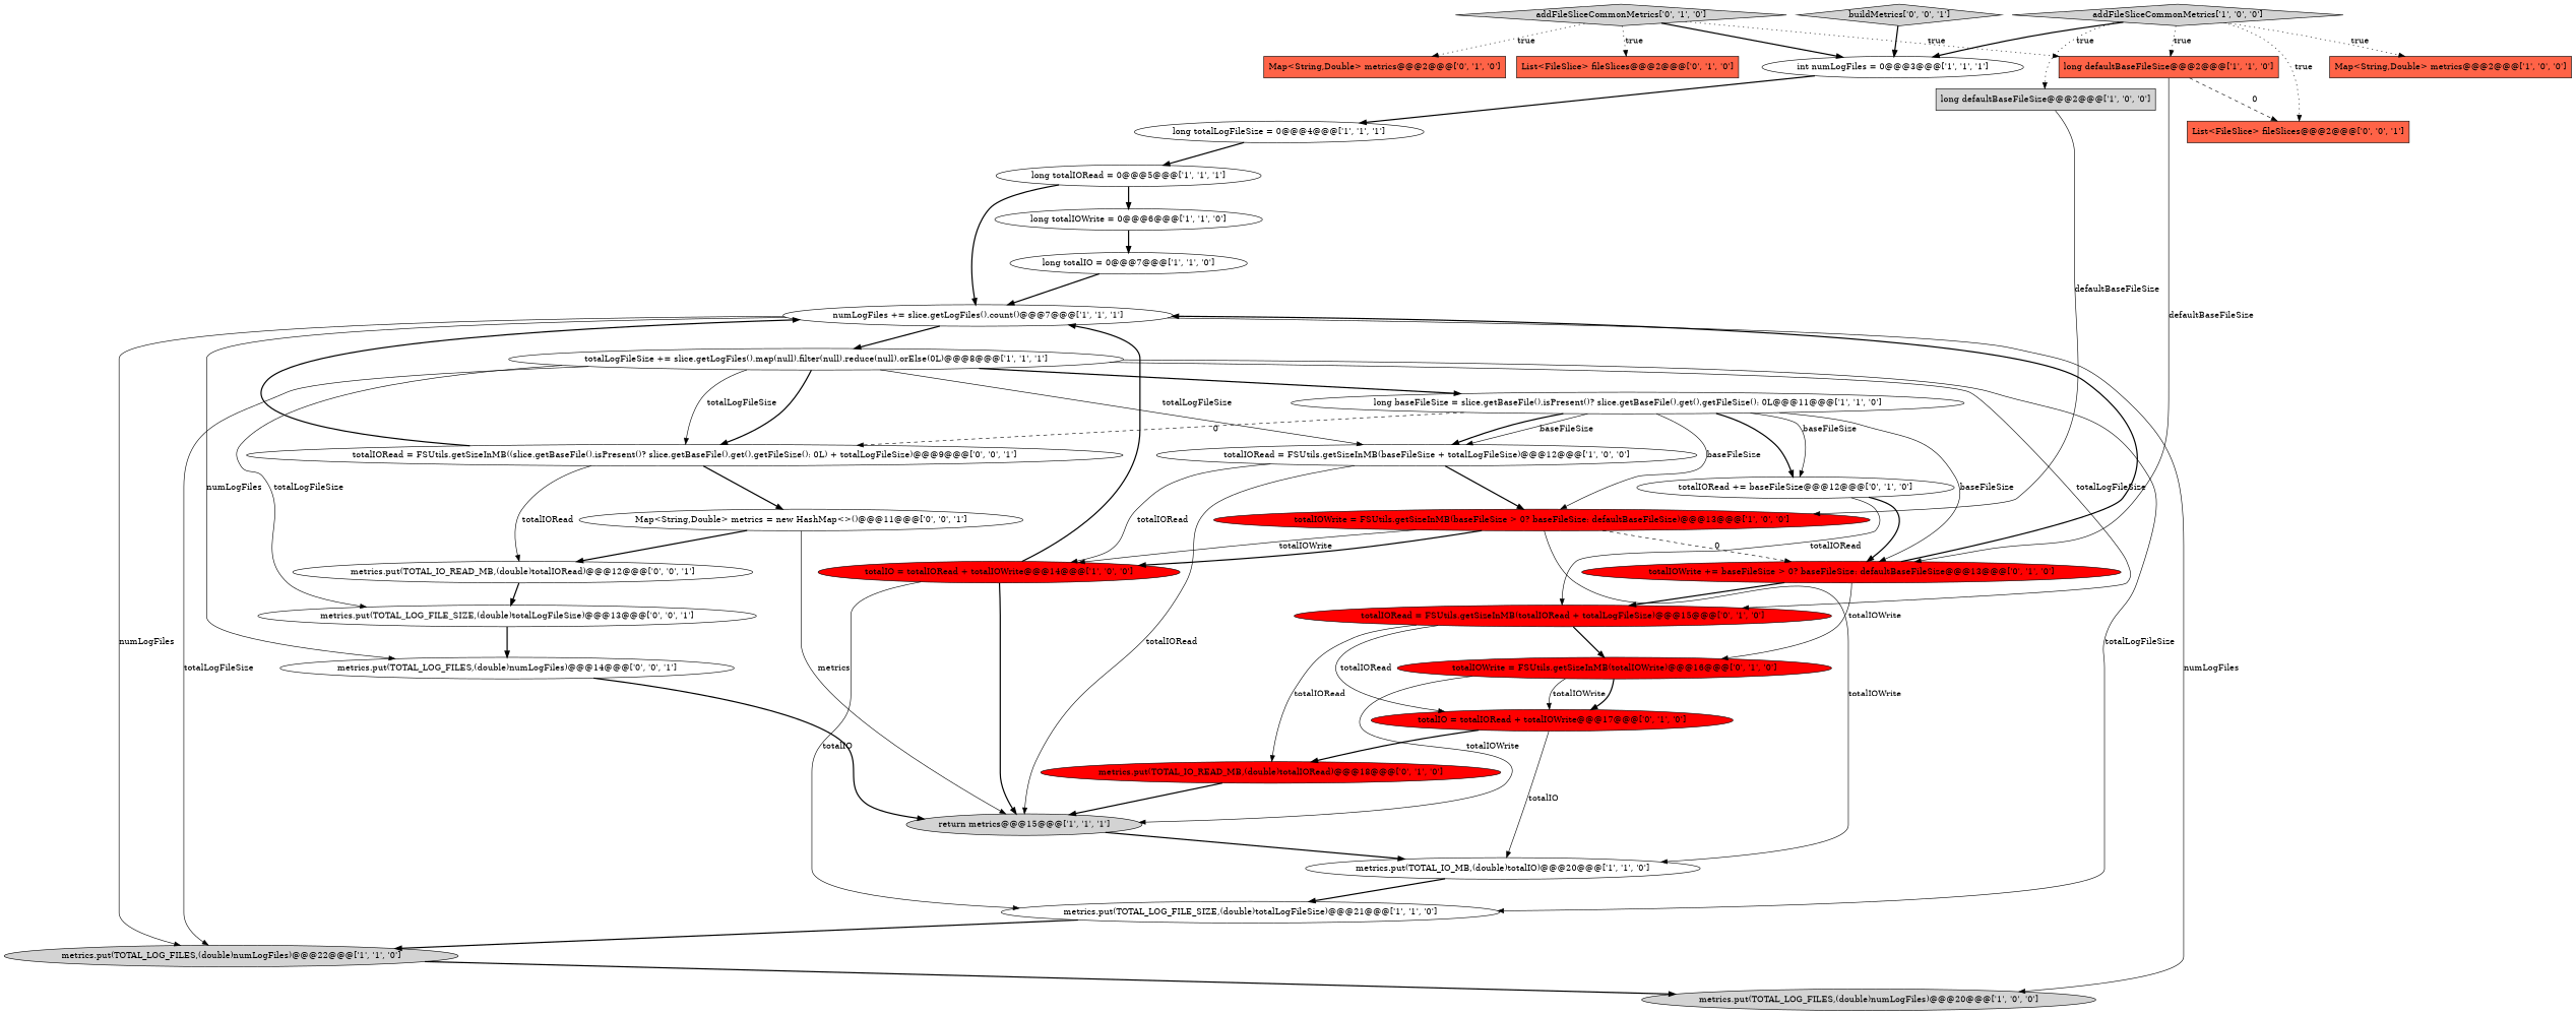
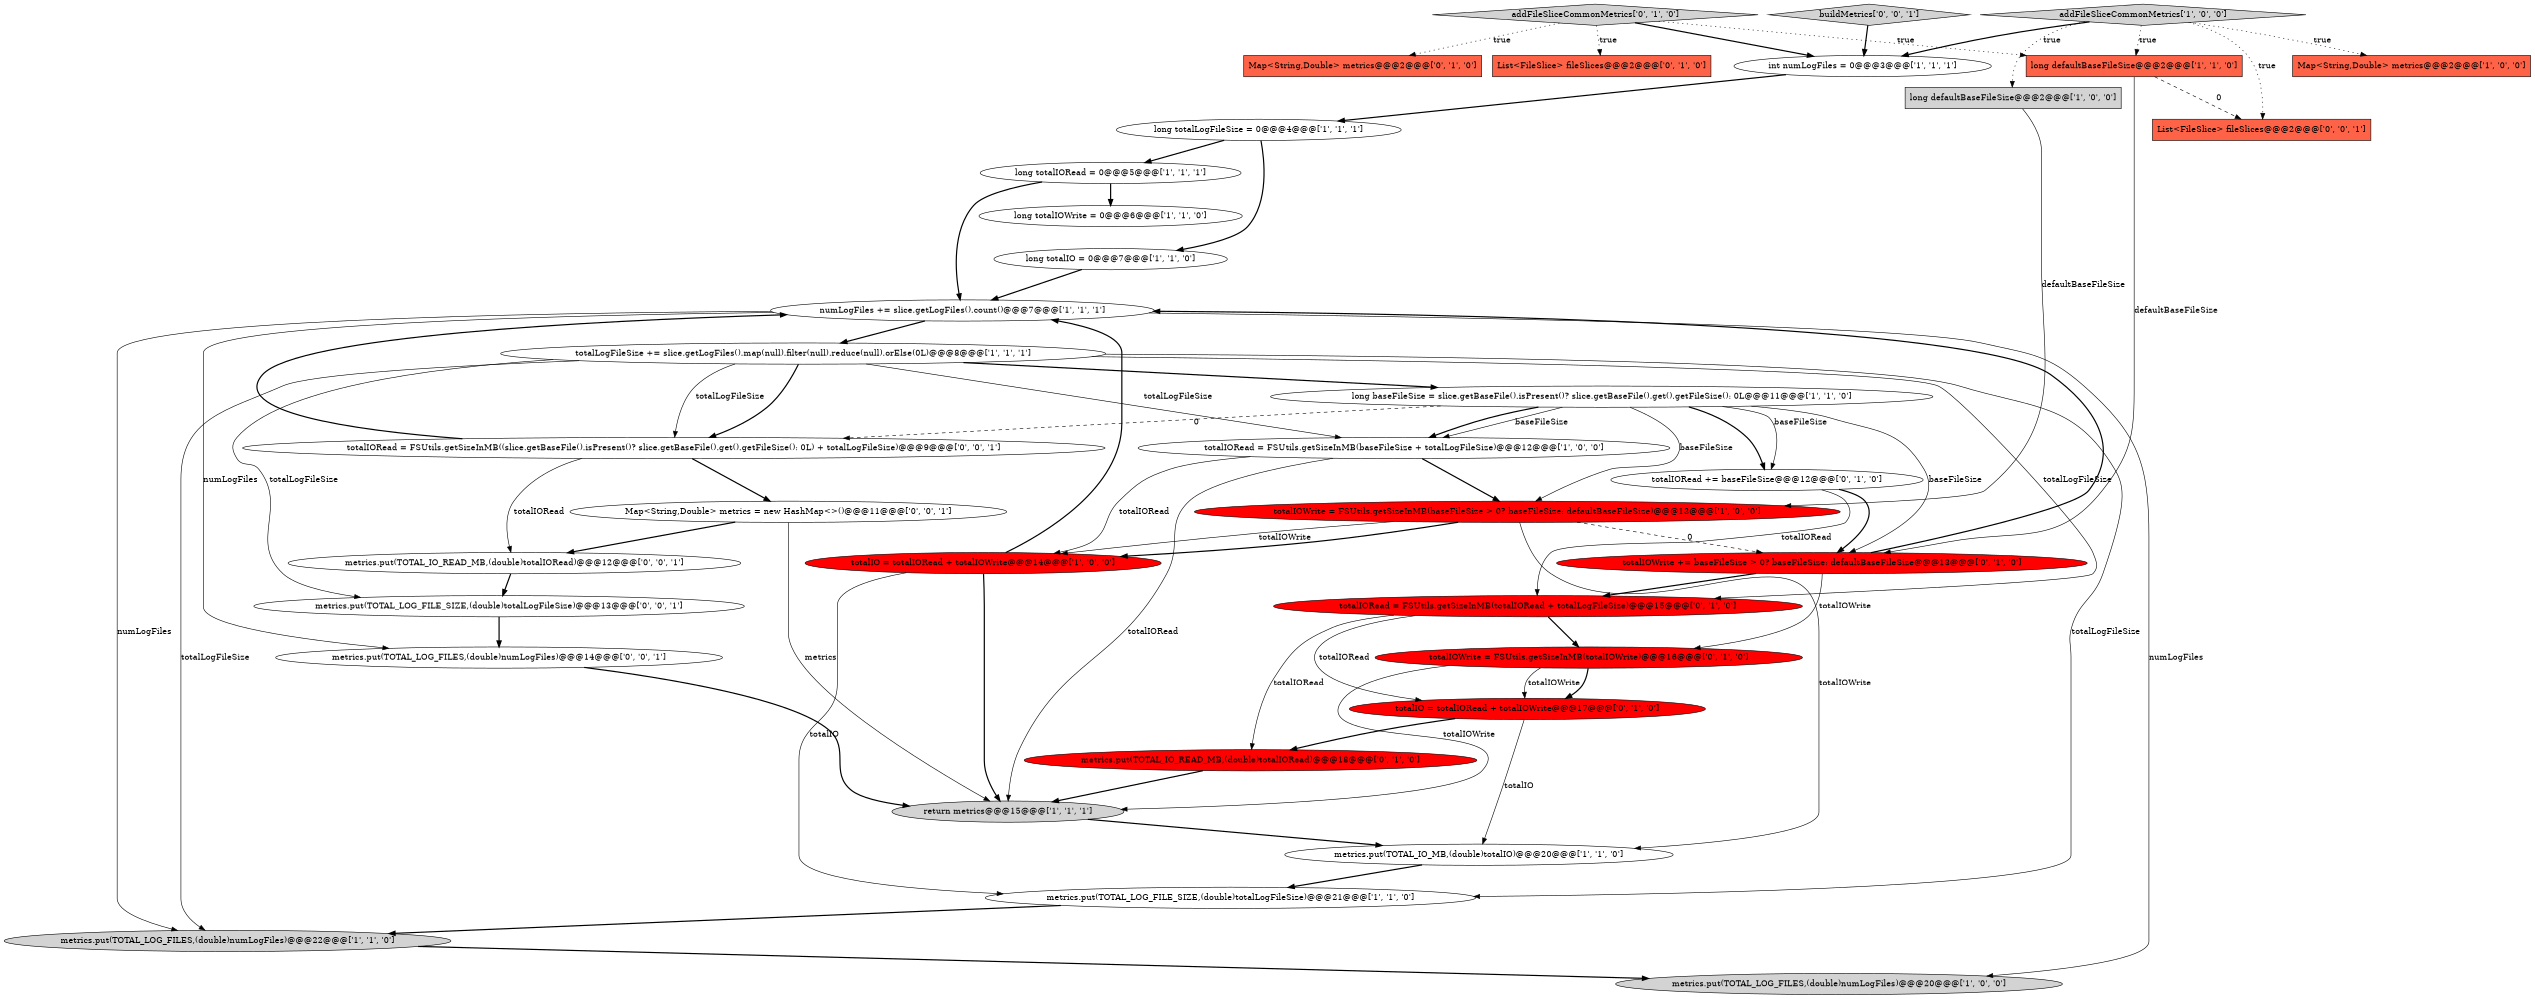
  digraph {
    node [fillcolor=white shape=ellipse style=filled]
    edge [style=bold]
    n1 [fillcolor=tomato label="Map<String,Double> metrics@@@2@@@['0', '1', '0']" shape=box]
    n2 [fillcolor=red label="totalIOWrite = FSUtils.getSizeInMB(totalIOWrite)@@@16@@@['0', '1', '0']"]
    n3 [fillcolor=lightgray label="return metrics@@@15@@@['1', '1', '1']"]
    n4 [fillcolor=red label="totalIO = totalIORead + totalIOWrite@@@17@@@['0', '1', '0']"]
    n5 [label="metrics.put(TOTAL_IO_MB,(double)totalIO)@@@20@@@['1', '1', '0']"]
    n6 [fillcolor=red label="metrics.put(TOTAL_IO_READ_MB,(double)totalIORead)@@@18@@@['0', '1', '0']"]
    n7 [label="totalLogFileSize += slice.getLogFiles().map(null).filter(null).reduce(null).orElse(0L)@@@8@@@['1', '1', '1']"]
    n8 [label="long baseFileSize = slice.getBaseFile().isPresent()? slice.getBaseFile().get().getFileSize(): 0L@@@11@@@['1', '1', '0']"]
    n9 [fillcolor=red label="totalIORead = FSUtils.getSizeInMB(totalIORead + totalLogFileSize)@@@15@@@['0', '1', '0']"]
    n10 [fillcolor=lightgray label="metrics.put(TOTAL_LOG_FILES,(double)numLogFiles)@@@22@@@['1', '1', '0']"]
    n11 [label="metrics.put(TOTAL_LOG_FILE_SIZE,(double)totalLogFileSize)@@@21@@@['1', '1', '0']"]
    n12 [label="totalIORead = FSUtils.getSizeInMB(baseFileSize + totalLogFileSize)@@@12@@@['1', '0', '0']"]
    n13 [label="totalIORead = FSUtils.getSizeInMB((slice.getBaseFile().isPresent()? slice.getBaseFile().get().getFileSize(): 0L) + totalLogFileSize)@@@9@@@['0', '0', '1']"]
    n14 [label="metrics.put(TOTAL_LOG_FILE_SIZE,(double)totalLogFileSize)@@@13@@@['0', '0', '1']"]
    n15 [fillcolor=red label="totalIOWrite = FSUtils.getSizeInMB(baseFileSize > 0? baseFileSize: defaultBaseFileSize)@@@13@@@['1', '0', '0']"]
    n16 [fillcolor=red label="totalIOWrite += baseFileSize > 0? baseFileSize: defaultBaseFileSize@@@13@@@['0', '1', '0']"]
    n17 [label="totalIORead += baseFileSize@@@12@@@['0', '1', '0']"]
    n18 [fillcolor=lightgray label="metrics.put(TOTAL_LOG_FILES,(double)numLogFiles)@@@20@@@['1', '0', '0']"]
    n19 [fillcolor=red label="totalIO = totalIORead + totalIOWrite@@@14@@@['1', '0', '0']"]
    n20 [label="numLogFiles += slice.getLogFiles().count()@@@7@@@['1', '1', '1']"]
    n21 [label="metrics.put(TOTAL_IO_READ_MB,(double)totalIORead)@@@12@@@['0', '0', '1']"]
    n22 [label="Map<String,Double> metrics = new HashMap<>()@@@11@@@['0', '0', '1']"]
    n23 [label="metrics.put(TOTAL_LOG_FILES,(double)numLogFiles)@@@14@@@['0', '0', '1']"]
    n24 [fillcolor=lightgray label="buildMetrics['0', '0', '1']" shape=diamond]
    n25 [label="int numLogFiles = 0@@@3@@@['1', '1', '1']"]
    n26 [label="long totalLogFileSize = 0@@@4@@@['1', '1', '1']"]
    n27 [fillcolor=tomato label="List<FileSlice> fileSlices@@@2@@@['0', '0', '1']" shape=box]
    n28 [label="long totalIO = 0@@@7@@@['1', '1', '0']"]
    n29 [label="long totalIORead = 0@@@5@@@['1', '1', '1']"]
    n30 [fillcolor=tomato label="List<FileSlice> fileSlices@@@2@@@['0', '1', '0']" shape=box]
    n31 [label="long totalIOWrite = 0@@@6@@@['1', '1', '0']"]
    n32 [fillcolor=tomato label="Map<String,Double> metrics@@@2@@@['1', '0', '0']" shape=box]
    n33 [fillcolor=lightgray label="addFileSliceCommonMetrics['1', '0', '0']" shape=diamond]
    n34 [fillcolor=tomato label="long defaultBaseFileSize@@@2@@@['1', '1', '0']" shape=box]
    n35 [fillcolor=lightgray label="long defaultBaseFileSize@@@2@@@['1', '0', '0']" shape=box]
    n36 [fillcolor=lightgray label="addFileSliceCommonMetrics['0', '1', '0']" shape=diamond]
    n2 -> n3 [label=totalIOWrite style=solid]
    n2 -> n4 [label=totalIOWrite style=solid]
    n2 -> n4
    n3 -> n5
    n4 -> n5 [label=totalIO style=solid]
    n4 -> n6
    n5 -> n11
    n6 -> n3
    n7 -> n8
    n7 -> n9 [label=totalLogFileSize style=solid]
    n7 -> n10 [label=totalLogFileSize style=solid]
    n7 -> n11 [label=totalLogFileSize style=solid]
    n7 -> n12 [label=totalLogFileSize style=solid]
    n7 -> n13
    n7 -> n13 [label=totalLogFileSize style=solid]
    n7 -> n14 [label=totalLogFileSize style=solid]
    n8 -> n12 [label=baseFileSize style=solid]
    n8 -> n12
    n8 -> n13 [label=0 style=dashed]
    n8 -> n15 [label=baseFileSize style=solid]
    n8 -> n16 [label=baseFileSize style=solid]
    n8 -> n17 [label=baseFileSize style=solid]
    n8 -> n17
    n9 -> n2
    n9 -> n4 [label=totalIORead style=solid]
    n9 -> n6 [label=totalIORead style=solid]
    n10 -> n18
    n11 -> n10
    n12 -> n3 [label=totalIORead style=solid]
    n12 -> n15
    n12 -> n19 [label=totalIORead style=solid]
    n13 -> n20
    n13 -> n21 [label=totalIORead style=solid]
    n13 -> n22
    n14 -> n23
    n15 -> n5 [label=totalIOWrite style=solid]
    n15 -> n16 [label=0 style=dashed]
    n15 -> n19
    n15 -> n19 [label=totalIOWrite style=solid]
    n16 -> n2 [label=totalIOWrite style=solid]
    n16 -> n9
    n16 -> n20
    n17 -> n9 [label=totalIORead style=solid]
    n17 -> n16
    n19 -> n3
    n19 -> n11 [label=totalIO style=solid]
    n19 -> n20
    n20 -> n7
    n20 -> n10 [label=numLogFiles style=solid]
    n20 -> n18 [label=numLogFiles style=solid]
    n20 -> n23 [label=numLogFiles style=solid]
    n21 -> n14
    n22 -> n3 [label=metrics style=solid]
    n22 -> n21
    n23 -> n3
    n24 -> n25
    n25 -> n26
    n26 -> n29
    n28 -> n20
    n29 -> n20
    n29 -> n31
-   n31 -> n28
+   n26 -> n28
    n33 -> n25
    n33 -> n27 [label=true style=dotted]
    n33 -> n32 [label=true style=dotted]
    n33 -> n34 [label=true style=dotted]
    n33 -> n35 [label=true style=dotted]
    n34 -> n16 [label=defaultBaseFileSize style=solid]
    n34 -> n27 [label=0 style=dashed]
    n35 -> n15 [label=defaultBaseFileSize style=solid]
    n36 -> n1 [label=true style=dotted]
    n36 -> n25
    n36 -> n30 [label=true style=dotted]
    n36 -> n34 [label=true style=dotted]
  }
